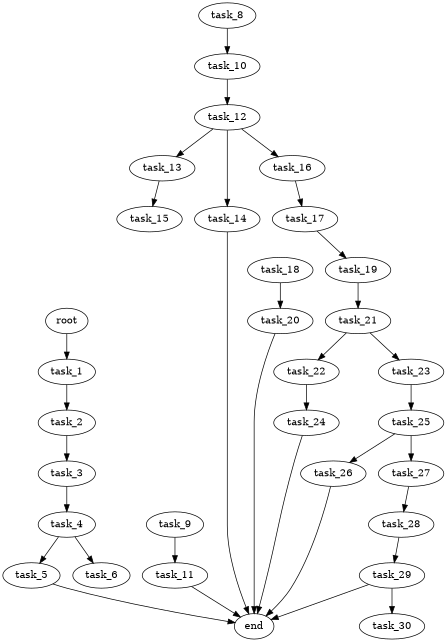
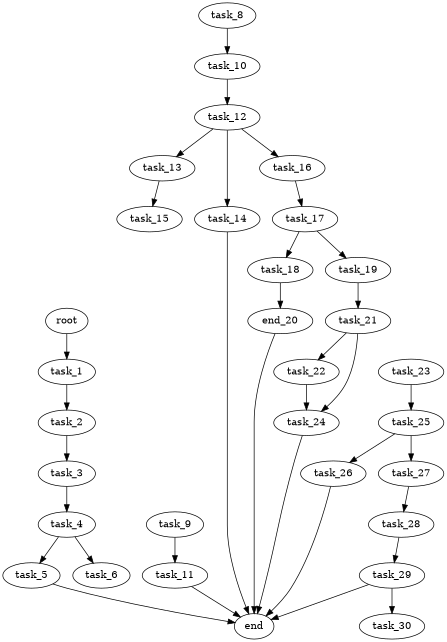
  digraph {
    root
    task_1
    task_2
    task_3
    task_4
    task_5
    task_6
    end
    task_8
    task_10
    task_9
    task_11
    task_12
    task_13
    task_14
    task_16
    task_15
    task_17
    task_18
    task_19
-   task_20
+   task_20 [label=end_20]
    task_21
    task_22
    task_23
    task_24
    task_25
    task_26
    task_27
    task_28
    task_29
    task_30
    root -> task_1
    task_1 -> task_2
    task_2 -> task_3
    task_3 -> task_4
    task_4 -> task_5
    task_4 -> task_6
    task_5 -> end
    task_8 -> task_10
    task_10 -> task_12
    task_9 -> task_11
    task_11 -> end
    task_12 -> task_13
    task_12 -> task_14
    task_12 -> task_16
    task_13 -> task_15
    task_14 -> end
    task_16 -> task_17
+   task_17 -> task_18
    task_17 -> task_19
    task_18 -> task_20
    task_19 -> task_21
    task_20 -> end
    task_21 -> task_22
-   task_21 -> task_23
+   task_21 -> task_24
    task_22 -> task_24
    task_23 -> task_25
    task_24 -> end
    task_25 -> task_26
    task_25 -> task_27
    task_26 -> end
    task_27 -> task_28
    task_28 -> task_29
    task_29 -> end
    task_29 -> task_30
  }
